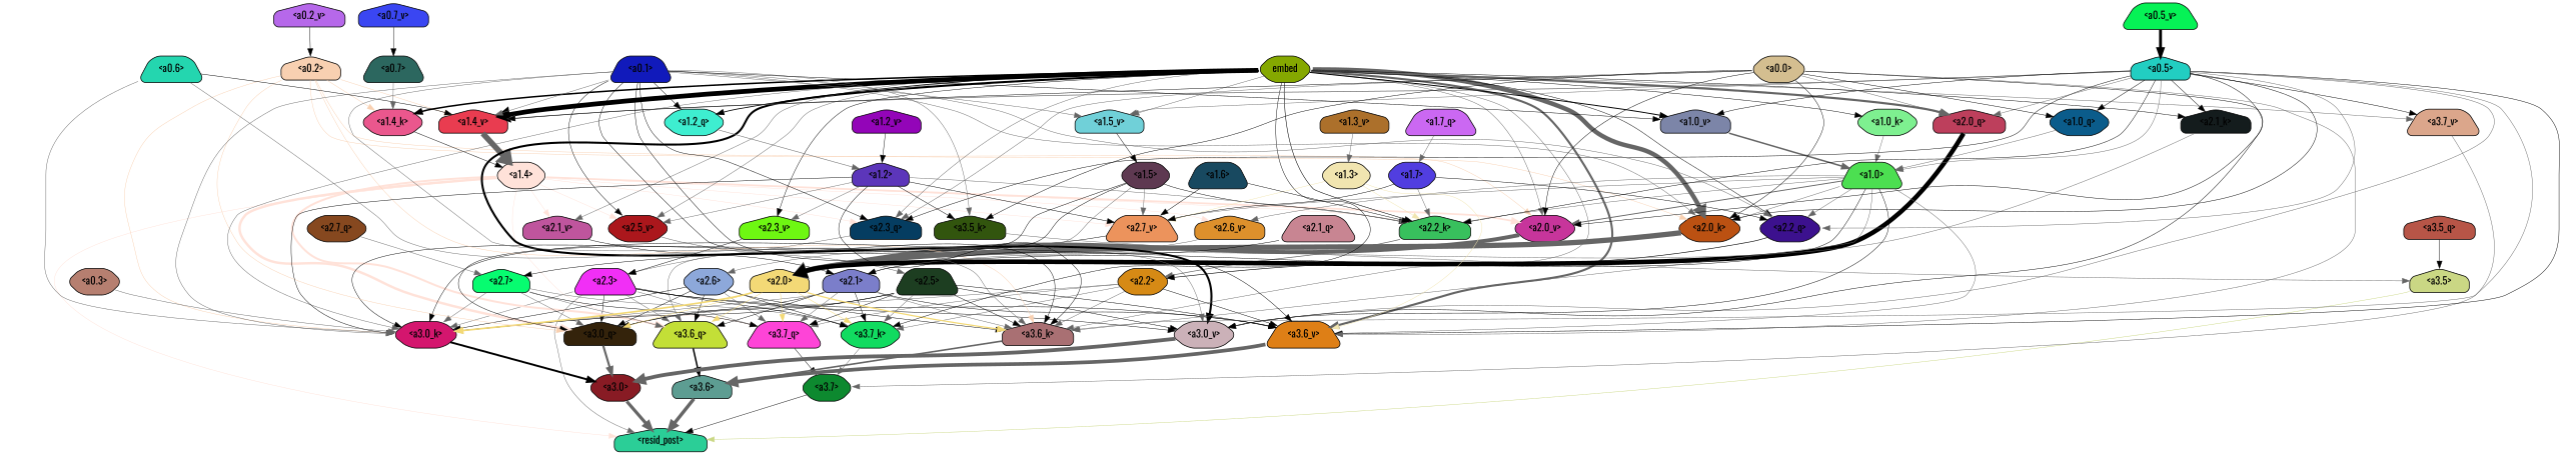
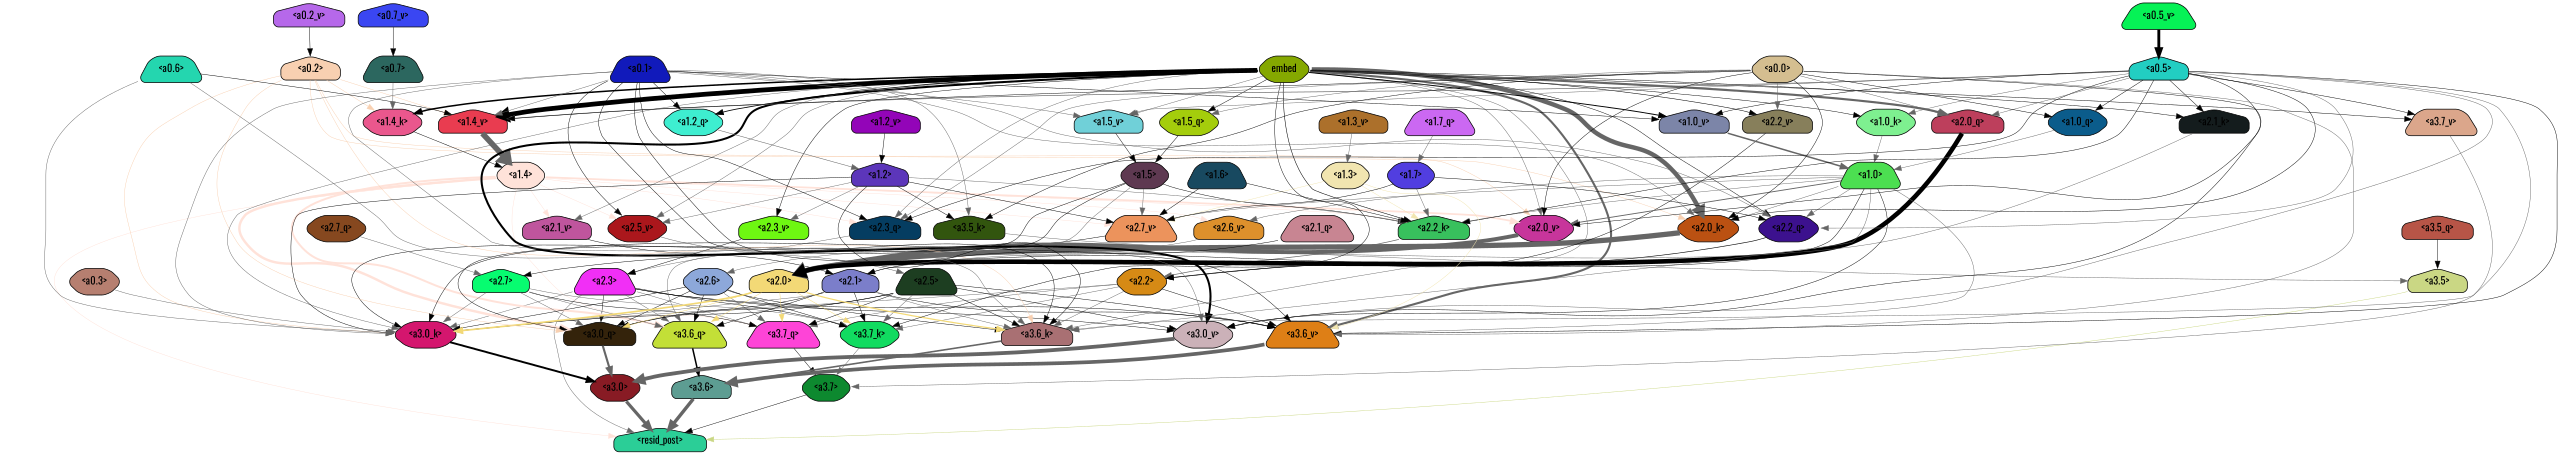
  strict digraph {
    fontname=Oswald
    splines=true
    node [color=black fontname=Oswald shape=house style="filled, rounded"]
    edge [color=gray40 fontname=Oswald penwidth=0.6 style=bold]
    "<a3.7>" [fillcolor="#0d892f" shape=hexagon]
    "<resid_post>" [fillcolor="#2bce97"]
    "<a3.6>" [fillcolor="#5d9d92"]
    "<a3.5>" [fillcolor="#cad784"]
    "<a3.0>" [fillcolor="#881b24" shape=hexagon]
    "<a2.3>" [fillcolor="#f12ff6" shape=trapezium]
    "<a3.7_q>" [fillcolor="#fe44d7" shape=trapezium]
    "<a3.6_q>" [fillcolor="#c3df37" shape=trapezium]
    "<a3.0_q>" [fillcolor="#34230b"]
    "<a3.7_k>" [fillcolor="#11db60" shape=hexagon]
    "<a3.0_k>" [fillcolor="#d4166e" shape=hexagon]
    "<a3.6_v>" [fillcolor="#de7f16" shape=trapezium]
    "<a3.0_v>" [fillcolor="#cbb1b8" shape=hexagon]
    "<a1.4>" [fillcolor="#ffe2d9" shape=hexagon]
    "<a2.3_q>" [fillcolor="#053d61"]
    "<a2.2_k>" [fillcolor="#38c05d"]
    "<a2.7_v>" [fillcolor="#ec935c" shape=trapezium]
    "<a2.6_v>" [fillcolor="#dd902c"]
    "<a2.5_v>" [fillcolor="#ab171c" shape=hexagon]
    "<a2.1_v>" [fillcolor="#bf559d"]
    "<a2.0_v>" [fillcolor="#c7359b" shape=hexagon]
    "<a2.2>" [fillcolor="#d68a15" shape=hexagon]
    "<a2.7>" [fillcolor="#07fc70"]
    "<a2.6>" [fillcolor="#8da8da" shape=hexagon]
    "<a2.5>" [fillcolor="#1d3e21" shape=trapezium]
    "<a2.1>" [fillcolor="#7b7eca"]
    "<a2.0>" [fillcolor="#f3d976"]
    "<a3.6_k>" [fillcolor="#a97073"]
    "<a3.5_q>" [fillcolor="#b75547"]
    "<a3.5_k>" [fillcolor="#32550e"]
    "<a3.7_v>" [fillcolor="#dba68b" shape=trapezium]
    "<a1.5>" [fillcolor="#5e3951" shape=hexagon]
    "<a0.2>" [fillcolor="#f8d0b1"]
    "<a2.0_k>" [fillcolor="#bb5112" shape=hexagon]
    "<a1.4_k>" [fillcolor="#ea578d" shape=hexagon]
    "<a1.4_v>" [fillcolor="#e93c50"]
    embed [fillcolor="#85a800" shape=hexagon]
    "<a2.2_q>" [fillcolor="#3c118e" shape=hexagon]
    "<a2.0_q>" [fillcolor="#bd3f5c"]
    "<a2.1_k>" [fillcolor="#141c1d"]
    "<a2.3_v>" [fillcolor="#6ef712"]
+   "<a2.2_v>" [fillcolor="#877f5b"]
+   "<a1.5_q>" [fillcolor="#a4cd0c" shape=hexagon]
    "<a1.2_q>" [fillcolor="#3eeed0" shape=hexagon]
    "<a1.0_k>" [fillcolor="#7ef090" shape=hexagon]
    "<a1.5_v>" [fillcolor="#70d0d8"]
    "<a1.0_v>" [fillcolor="#7c85a8"]
    "<a1.2>" [fillcolor="#5c36ba"]
    "<a1.0>" [fillcolor="#4cdf51" shape=trapezium]
    "<a0.6>" [fillcolor="#24d6af" shape=trapezium]
    "<a0.5>" [fillcolor="#22cec2"]
    "<a1.0_q>" [fillcolor="#0b5c8b" shape=hexagon]
    "<a0.1>" [fillcolor="#111abb" shape=trapezium]
    "<a0.0>" [fillcolor="#d4be90" shape=hexagon]
    "<a0.3>" [fillcolor="#b67f70" shape=hexagon]
    "<a1.3>" [fillcolor="#f1e5b0" shape=hexagon]
    "<a2.7_q>" [fillcolor="#86481f" shape=hexagon]
    "<a2.1_q>" [fillcolor="#c88592" shape=trapezium]
    "<a1.7>" [fillcolor="#513ee0" shape=hexagon]
    "<a1.6>" [fillcolor="#184960" shape=trapezium]
    "<a1.7_q>" [fillcolor="#cb68f2" shape=trapezium]
    "<a1.3_v>" [fillcolor="#ac702b"]
    "<a1.2_v>" [fillcolor="#9305b8"]
    "<a0.7>" [fillcolor="#2c675f" shape=trapezium]
    "<a0.7_v>" [fillcolor="#3a46f2"]
    "<a0.5_v>" [fillcolor="#06f256" shape=trapezium]
    "<a0.2_v>" [fillcolor="#b668ea"]
    "<a3.7>" -> "<resid_post>" [color=black]
    "<a3.6>" -> "<resid_post>" [penwidth=4.646730065345764]
    "<a3.5>" -> "<resid_post>" [color="#cad784" style=""]
    "<a3.0>" -> "<resid_post>" [penwidth=4.323132634162903]
    "<a2.3>" -> "<resid_post>" [style=solid]
    "<a2.3>" -> "<a3.7_q>" [style=solid]
    "<a2.3>" -> "<a3.6_q>" [style=solid]
    "<a2.3>" -> "<a3.0_q>" [color=black]
    "<a2.3>" -> "<a3.7_k>" [color=black style=solid]
    "<a2.3>" -> "<a3.0_k>" [style=solid]
    "<a2.3>" -> "<a3.6_v>" [color=black style=solid]
    "<a2.3>" -> "<a3.0_v>" [color=black style=solid]
    "<a3.7_q>" -> "<a3.7>" [color=black]
    "<a3.6_q>" -> "<a3.6>" [color=black penwidth=2.03758105635643 style=solid]
    "<a3.0_q>" -> "<a3.0>" [penwidth=2.8638100624084473 style=solid]
    "<a3.7_k>" -> "<a3.7>"
    "<a3.0_k>" -> "<a3.0>" [color=black penwidth=2.6274144649505615]
    "<a3.6_v>" -> "<a3.6>" [penwidth=5.002329230308533]
    "<a3.0_v>" -> "<a3.0>" [penwidth=5.188832879066467]
    "<a1.4>" -> "<resid_post>" [color="#ffe2d9" style=""]
    "<a1.4>" -> "<a3.7_q>" [color="#ffe2d9" style=""]
    "<a1.4>" -> "<a3.6_q>" [color="#ffe2d9" penwidth=2.700703263282776 style=""]
    "<a1.4>" -> "<a3.0_q>" [color="#ffe2d9" penwidth=3.34255850315094 style=""]
    "<a1.4>" -> "<a2.3_q>" [color="#ffe2d9" style=""]
    "<a1.4>" -> "<a2.2_k>" [color="#ffe2d9" style=""]
    "<a1.4>" -> "<a2.7_v>" [color="#ffe2d9" style=""]
    "<a1.4>" -> "<a2.6_v>" [color="#ffe2d9" style=""]
    "<a1.4>" -> "<a2.5_v>" [color="#ffe2d9" style=""]
    "<a1.4>" -> "<a2.1_v>" [color="#ffe2d9" style=""]
    "<a1.4>" -> "<a2.0_v>" [color="#ffe2d9" penwidth=2.387977123260498 style=""]
    "<a2.3_q>" -> "<a2.3>"
    "<a2.2_k>" -> "<a2.2>" [penwidth=0.9331893920898438 style=solid]
    "<a2.7_v>" -> "<a2.7>" [color=black style=solid]
    "<a2.6_v>" -> "<a2.6>"
    "<a2.5_v>" -> "<a2.5>" [penwidth=0.6657319068908691]
    "<a2.1_v>" -> "<a2.1>" [color=black style=solid]
    "<a2.0_v>" -> "<a2.0>" [penwidth=5.380099236965179]
    "<a2.2>" -> "<a3.7_q>" [style=solid]
    "<a2.2>" -> "<a3.7_k>"
    "<a2.2>" -> "<a3.0_k>"
    "<a2.2>" -> "<a3.6_v>" [color=black style=solid]
    "<a2.2>" -> "<a3.6_k>"
    "<a2.7>" -> "<a3.7_q>" [color=black style=solid]
    "<a2.7>" -> "<a3.6_q>" [style=solid]
    "<a2.7>" -> "<a3.0_q>" [style=solid]
    "<a2.7>" -> "<a3.7_k>" [style=solid]
    "<a2.7>" -> "<a3.0_k>"
    "<a2.6>" -> "<a3.7_q>"
    "<a2.6>" -> "<a3.6_q>" [color=black]
    "<a2.6>" -> "<a3.0_q>" [color=black style=solid]
    "<a2.6>" -> "<a3.7_k>" [color=black style=solid]
    "<a2.6>" -> "<a3.0_k>" [color=black style=solid]
    "<a2.6>" -> "<a3.6_k>" [color=black style=solid]
    "<a2.5>" -> "<a3.7_q>" [color=black style=solid]
    "<a2.5>" -> "<a3.0_q>" [color=black]
    "<a2.5>" -> "<a3.7_k>" [style=solid]
    "<a2.5>" -> "<a3.0_k>" [color=black]
    "<a2.5>" -> "<a3.6_v>" [color=black style=solid]
    "<a2.5>" -> "<a3.0_v>" [color=black]
    "<a2.5>" -> "<a3.6_k>" [color=black]
-   "<a2.1>" -> "<a3.7_q>" [style=solid]
    "<a2.1>" -> "<a3.6_q>" [color=black]
    "<a2.1>" -> "<a3.0_q>" [color=black]
    "<a2.1>" -> "<a3.7_k>" [color=black style=solid]
    "<a2.1>" -> "<a3.0_k>" [style=solid]
    "<a2.1>" -> "<a3.6_v>" [color=black]
    "<a2.1>" -> "<a3.6_k>" [style=solid]
    "<a2.0>" -> "<a3.7_q>" [color="#f3d976" style=""]
    "<a2.0>" -> "<a3.6_q>" [color="#f3d976" style=""]
    "<a2.0>" -> "<a3.0_q>" [color="#f3d976" style=""]
    "<a2.0>" -> "<a3.7_k>" [color="#f3d976" style=""]
    "<a2.0>" -> "<a3.0_k>" [color="#f3d976" penwidth=2.2218968719244003 style=""]
    "<a2.0>" -> "<a3.6_k>" [color="#f3d976" penwidth=1.6454488784074783 style=""]
    "<a3.6_k>" -> "<a3.6>" [penwidth=2.174198240041733 style=solid]
    "<a3.5_q>" -> "<a3.5>" [color=black]
    "<a3.5_k>" -> "<a3.5>"
    "<a3.7_v>" -> "<a3.7>"
    "<a1.5>" -> "<a3.6_q>"
    "<a1.5>" -> "<a3.0_q>" [color=black style=solid]
    "<a1.5>" -> "<a3.0_k>" [color=black]
    "<a1.5>" -> "<a2.2_k>" [color=black]
    "<a1.5>" -> "<a2.7_v>"
    "<a0.2>" -> "<a3.0_q>" [color="#f8d0b1" style=""]
    "<a0.2>" -> "<a3.0_k>" [color="#f8d0b1" style=""]
    "<a0.2>" -> "<a2.0_v>" [color="#f8d0b1" style=""]
    "<a0.2>" -> "<a3.6_k>" [color="#f8d0b1" style=""]
    "<a0.2>" -> "<a2.0_k>" [color="#f8d0b1" style=""]
    "<a0.2>" -> "<a1.4_k>" [color="#f8d0b1" style=""]
    "<a0.2>" -> "<a1.4_v>" [color="#f8d0b1" style=""]
    "<a2.0_k>" -> "<a2.0>" [penwidth=7.158664226531982]
    "<a1.4_k>" -> "<a1.4>" [color=black style=solid]
    "<a1.4_v>" -> "<a1.4>" [penwidth=7.649995803833008 style=solid]
    embed -> "<a3.7_k>" [color=black]
    embed -> "<a3.0_k>"
    embed -> "<a3.6_v>" [penwidth=2.8301228284835815 style=solid]
    embed -> "<a3.0_v>" [color=black penwidth=2.7660785913467407]
    embed -> "<a2.3_q>"
    embed -> "<a2.2_k>" [color=black penwidth=0.7099294662475586]
    embed -> "<a2.5_v>"
    embed -> "<a2.1_v>"
    embed -> "<a2.0_v>"
    embed -> "<a3.6_k>" [style=solid]
-   embed -> "<a3.7_v>"
+   embed -> "<a3.7_v>" [color=black]
    embed -> "<a2.0_k>" [penwidth=6.075345039367676 style=solid]
    embed -> "<a1.4_k>" [color=black penwidth=2.043105125427246 style=solid]
    embed -> "<a1.4_v>" [color=black penwidth=6.46385931968689]
    embed -> "<a2.2_q>" [color=black style=solid]
    embed -> "<a2.0_q>" [penwidth=2.918822765350342]
    embed -> "<a2.1_k>" [color=black style=solid]
    embed -> "<a2.3_v>" [color=black]
+   embed -> "<a2.2_v>" [color=black penwidth=0.6909599304199219]
+   embed -> "<a1.5_q>" [color=black style=solid]
    embed -> "<a1.2_q>" [color=black penwidth=1.1075286865234375]
    embed -> "<a1.0_k>" [color=black]
    embed -> "<a1.5_v>"
    embed -> "<a1.0_v>" [color=black penwidth=1.273291826248169 style=solid]
    "<a2.2_q>" -> "<a2.2>" [color=black penwidth=0.8114519119262695]
    "<a2.0_q>" -> "<a2.0>" [color=black penwidth=6.2323237657547]
    "<a2.1_k>" -> "<a2.1>" [style=solid]
    "<a2.3_v>" -> "<a2.3>" [color=black style=solid]
+   "<a2.2_v>" -> "<a2.2>" [color=black]
+   "<a1.5_q>" -> "<a1.5>" [color=black]
    "<a1.2_q>" -> "<a1.2>" [penwidth=0.6965713500976562]
    "<a1.0_k>" -> "<a1.0>"
    "<a1.5_v>" -> "<a1.5>" [color=black style=solid]
    "<a1.0_v>" -> "<a1.0>" [penwidth=2.050852060317993]
    "<a1.2>" -> "<a3.0_k>" [color=black]
    "<a1.2>" -> "<a2.2_k>"
    "<a1.2>" -> "<a2.7_v>" [color=black]
    "<a1.2>" -> "<a2.5_v>"
    "<a1.2>" -> "<a3.6_k>" [color=black style=solid]
    "<a1.2>" -> "<a3.5_k>" [color=black]
    "<a1.2>" -> "<a2.3_v>"
    "<a1.0>" -> "<a3.0_k>" [color=black style=solid]
    "<a1.0>" -> "<a3.6_v>"
    "<a1.0>" -> "<a3.0_v>" [color=black style=solid]
    "<a1.0>" -> "<a2.2_k>" [style=solid]
    "<a1.0>" -> "<a2.7_v>" [style=solid]
    "<a1.0>" -> "<a2.6_v>" [style=solid]
    "<a1.0>" -> "<a2.0_v>" [penwidth=1.2435333728790283]
    "<a1.0>" -> "<a3.6_k>" [style=solid]
    "<a1.0>" -> "<a2.0_k>"
    "<a1.0>" -> "<a2.2_q>" [style=solid]
    "<a0.6>" -> "<a3.0_k>"
    "<a0.6>" -> "<a3.6_k>" [style=solid]
    "<a0.6>" -> "<a1.4_v>" [color=black style=solid]
    "<a0.5>" -> "<a3.6_v>" [color=black]
    "<a0.5>" -> "<a3.0_v>" [penwidth=0.6124261617660522 style=solid]
    "<a0.5>" -> "<a2.3_q>" [color=black style=solid]
    "<a0.5>" -> "<a2.2_k>" [color=black style=solid]
    "<a0.5>" -> "<a2.0_v>" [color=black]
    "<a0.5>" -> "<a3.6_k>" [style=solid]
    "<a0.5>" -> "<a3.7_v>" [color=black]
    "<a0.5>" -> "<a2.0_k>" [color=black penwidth=0.6112704277038574]
    "<a0.5>" -> "<a1.4_v>" [penwidth=0.9145197868347168 style=solid]
    "<a0.5>" -> "<a2.2_q>" [style=solid]
    "<a0.5>" -> "<a2.0_q>"
    "<a0.5>" -> "<a2.1_k>" [color=black style=solid]
-   "<a0.5>" -> "<a1.0>" [style=solid]
+   "<a0.5>" -> "<a1.0_k>" [style=solid]
    "<a0.5>" -> "<a1.5_v>" [style=solid]
    "<a0.5>" -> "<a1.0_v>" [color=black style=solid]
    "<a0.5>" -> "<a1.0_q>" [color=black]
    "<a1.0_q>" -> "<a1.0>" [style=solid]
    "<a0.1>" -> "<a3.0_k>" [style=solid]
    "<a0.1>" -> "<a3.6_v>" [color=black]
    "<a0.1>" -> "<a3.0_v>"
    "<a0.1>" -> "<a2.3_q>" [color=black style=solid]
    "<a0.1>" -> "<a2.5_v>" [color=black style=solid]
    "<a0.1>" -> "<a3.6_k>" [color=black style=solid]
    "<a0.1>" -> "<a3.5_k>" [style=solid]
    "<a0.1>" -> "<a2.0_k>"
    "<a0.1>" -> "<a1.4_v>" [style=solid]
    "<a0.1>" -> "<a2.2_q>" [style=solid]
    "<a0.1>" -> "<a1.2_q>" [color=black style=solid]
    "<a0.1>" -> "<a1.5_v>"
    "<a0.1>" -> "<a1.0_v>" [color=black]
    "<a0.0>" -> "<a3.6_v>"
    "<a0.0>" -> "<a3.0_v>" [color=black style=solid]
    "<a0.0>" -> "<a2.3_q>"
    "<a0.0>" -> "<a2.0_v>" [color=black]
    "<a0.0>" -> "<a3.5_k>" [color=black]
    "<a0.0>" -> "<a2.0_k>" [color=black]
    "<a0.0>" -> "<a1.4_v>" [color=black]
    "<a0.0>" -> "<a2.0_q>" [style=solid]
+   "<a0.0>" -> "<a2.2_v>" [style=solid]
+   "<a0.0>" -> "<a1.5_q>" [style=solid]
    "<a0.0>" -> "<a1.0_q>" [color=black]
    "<a0.3>" -> "<a3.0_k>" [style=solid]
    "<a1.3>" -> "<a3.6_v>" [color="#f1e5b0" style=""]
    "<a1.3>" -> "<a2.2_k>" [color="#f1e5b0" style=""]
    "<a1.3>" -> "<a2.7_v>" [color="#f1e5b0" style=""]
    "<a2.7_q>" -> "<a2.7>" [style=solid]
    "<a2.1_q>" -> "<a2.1>" [color=black style=solid]
    "<a1.7>" -> "<a2.2_k>"
    "<a1.7>" -> "<a2.7_v>" [color=black style=solid]
    "<a1.7>" -> "<a2.2_q>" [color=black]
    "<a1.6>" -> "<a2.2_k>" [color=black]
    "<a1.6>" -> "<a2.7_v>" [color=black]
    "<a1.7_q>" -> "<a1.7>" [style=solid]
    "<a1.3_v>" -> "<a1.3>" [style=solid]
    "<a1.2_v>" -> "<a1.2>" [color=black]
    "<a0.7>" -> "<a1.4_k>" [style=solid]
    "<a0.7_v>" -> "<a0.7>" [color=black]
    "<a0.5_v>" -> "<a0.5>" [color=black penwidth=3.8846328258514404]
    "<a0.2_v>" -> "<a0.2>" [color=black style=solid]
  }
